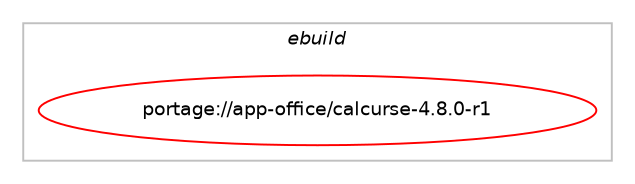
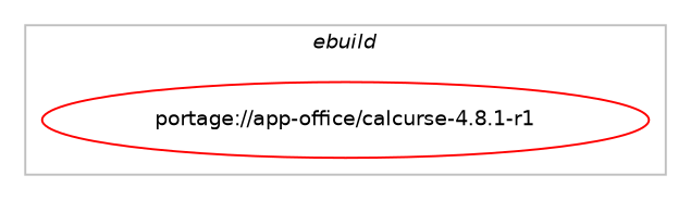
  digraph {
    compound=true
    concentrate=true
    fontname=Helvetica
    fontsize=10
    newrank=true
    rankdir=TB
    ranksep=1.5
-   n1 [color=red fontname=Helvetica fontsize=10 label="portage://app-office/calcurse-4.8.0-r1" width=4]
+   n1 [color=red fontname=Helvetica fontsize=10 label="portage://app-office/calcurse-4.8.1-r1" width=4]
    subgraph cluster_1 {
      color=gray
      label=<<i>ebuild</i>>
      n1
    }
    subgraph cluster_2 {
      color=gray
      label=<<i>dependencies</i>>
      subgraph cluster_3 {
        color=gray
        fillcolor="#eeeeee"
        label=<<i>compile</i>>
        style=filled
      }
      subgraph cluster_4 {
        color=gray
        fillcolor="#eeeeee"
        label=<<i>compile and run</i>>
        style=filled
      }
      subgraph cluster_5 {
        color=gray
        fillcolor="#eeeeee"
        label=<<i>run</i>>
        style=filled
      }
    }
    subgraph cluster_6 {
      color=gray
      label=<<i>candidates</i>>
      rank=same
    }
  }
